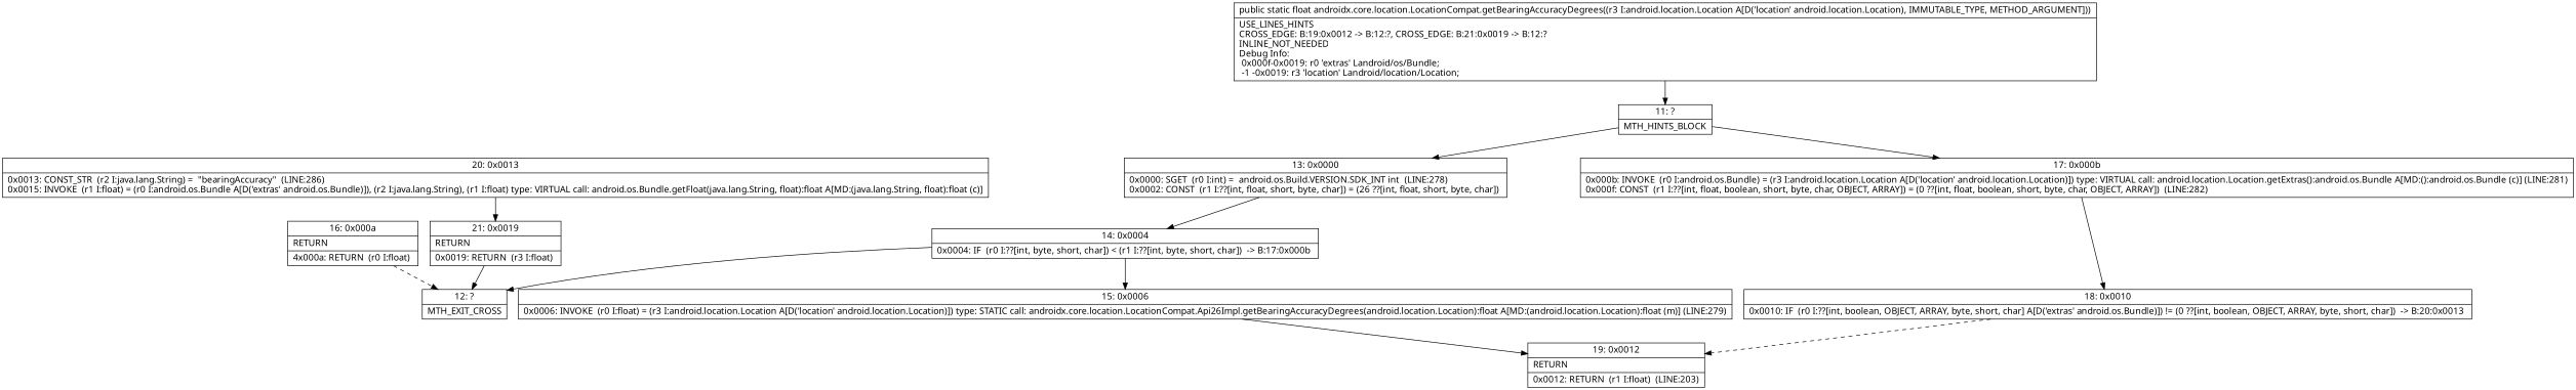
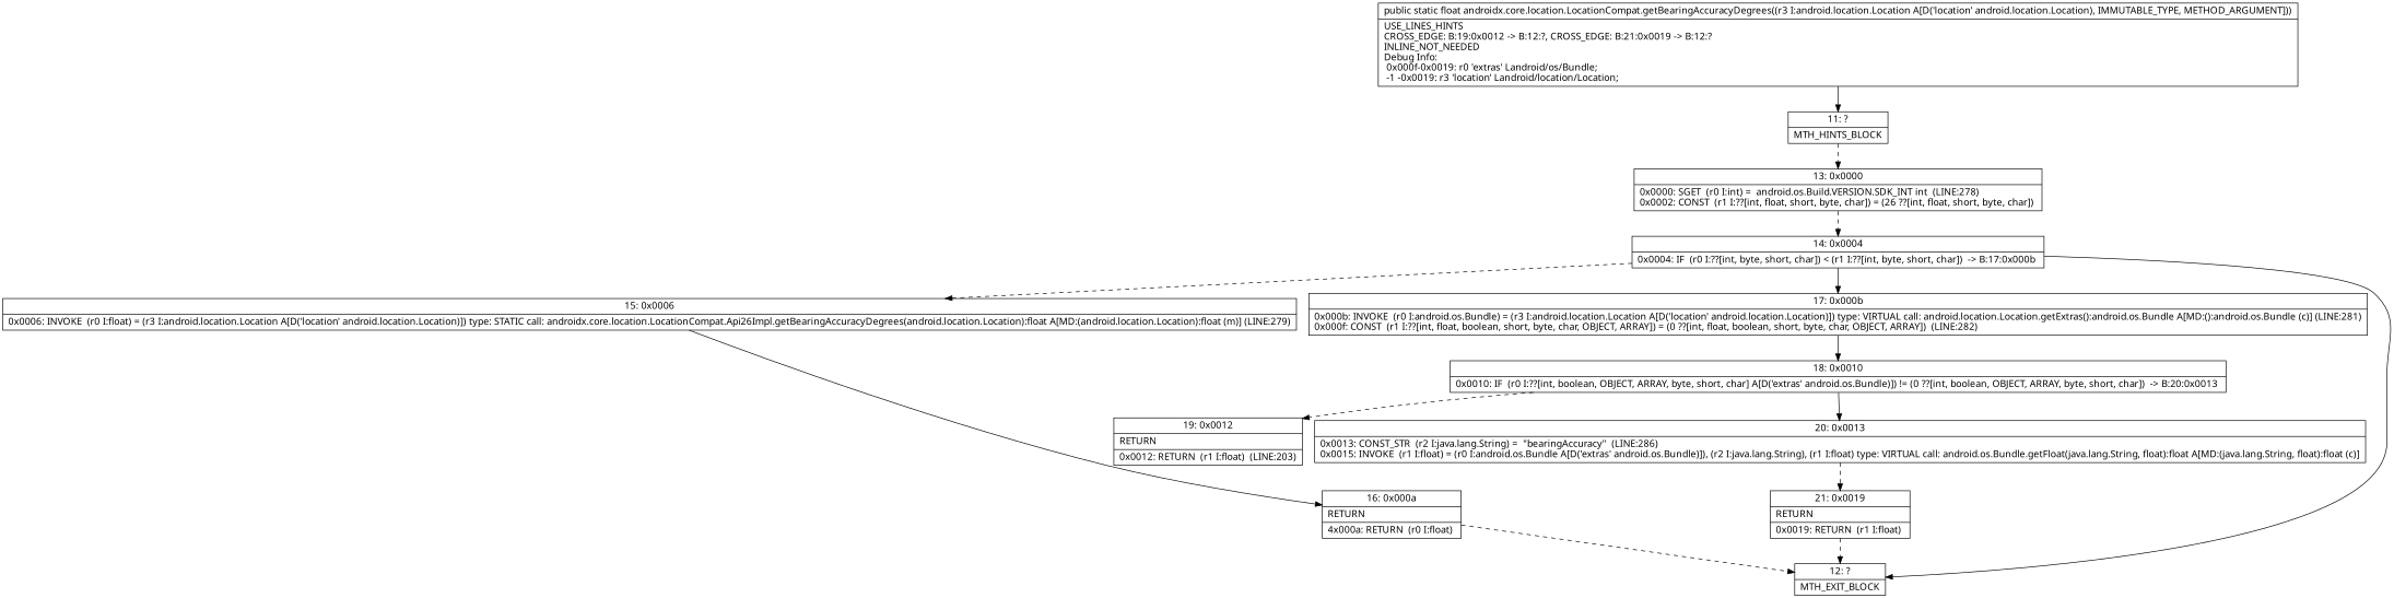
  digraph {
    fontname="Noto Sans"
    node [fontname="Noto Sans" shape=record]
    edge [fontname="Noto Sans"]
    n1 [label="{11\:\ ?|MTH_HINTS_BLOCK\l}"]
    n2 [label="{13\:\ 0x0000|0x0000: SGET  (r0 I:int) =  android.os.Build.VERSION.SDK_INT int  (LINE:278)\l0x0002: CONST  (r1 I:??[int, float, short, byte, char]) = (26 ??[int, float, short, byte, char]) \l}"]
    n3 [label="{14\:\ 0x0004|0x0004: IF  (r0 I:??[int, byte, short, char]) \< (r1 I:??[int, byte, short, char])  \-\> B:17:0x000b \l}"]
    n4 [label="{15\:\ 0x0006|0x0006: INVOKE  (r0 I:float) = (r3 I:android.location.Location A[D('location' android.location.Location)]) type: STATIC call: androidx.core.location.LocationCompat.Api26Impl.getBearingAccuracyDegrees(android.location.Location):float A[MD:(android.location.Location):float (m)] (LINE:279)\l}"]
    n5 [label="{17\:\ 0x000b|0x000b: INVOKE  (r0 I:android.os.Bundle) = (r3 I:android.location.Location A[D('location' android.location.Location)]) type: VIRTUAL call: android.location.Location.getExtras():android.os.Bundle A[MD:():android.os.Bundle (c)] (LINE:281)\l0x000f: CONST  (r1 I:??[int, float, boolean, short, byte, char, OBJECT, ARRAY]) = (0 ??[int, float, boolean, short, byte, char, OBJECT, ARRAY])  (LINE:282)\l}"]
-   n6 [label="{12\:\ ?|MTH_EXIT_CROSS\l}"]
+   n6 [label="{12\:\ ?|MTH_EXIT_BLOCK\l}"]
    n7 [label="{16\:\ 0x000a|RETURN\l|4x000a: RETURN  (r0 I:float) \l}"]
    n8 [label="{18\:\ 0x0010|0x0010: IF  (r0 I:??[int, boolean, OBJECT, ARRAY, byte, short, char] A[D('extras' android.os.Bundle)]) != (0 ??[int, boolean, OBJECT, ARRAY, byte, short, char])  \-\> B:20:0x0013 \l}"]
    n9 [label="{19\:\ 0x0012|RETURN\l|0x0012: RETURN  (r1 I:float)  (LINE:203)\l}"]
    n10 [label="{20\:\ 0x0013|0x0013: CONST_STR  (r2 I:java.lang.String) =  \"bearingAccuracy\"  (LINE:286)\l0x0015: INVOKE  (r1 I:float) = (r0 I:android.os.Bundle A[D('extras' android.os.Bundle)]), (r2 I:java.lang.String), (r1 I:float) type: VIRTUAL call: android.os.Bundle.getFloat(java.lang.String, float):float A[MD:(java.lang.String, float):float (c)]\l}"]
-   n11 [label="{21\:\ 0x0019|RETURN\l|0x0019: RETURN  (r3 I:float) \l}"]
+   n11 [label="{21\:\ 0x0019|RETURN\l|0x0019: RETURN  (r1 I:float) \l}"]
    n12 [label="{public static float androidx.core.location.LocationCompat.getBearingAccuracyDegrees((r3 I:android.location.Location A[D('location' android.location.Location), IMMUTABLE_TYPE, METHOD_ARGUMENT]))  | USE_LINES_HINTS\lCROSS_EDGE: B:19:0x0012 \-\> B:12:?, CROSS_EDGE: B:21:0x0019 \-\> B:12:?\lINLINE_NOT_NEEDED\lDebug Info:\l  0x000f\-0x0019: r0 'extras' Landroid\/os\/Bundle;\l  \-1 \-0x0019: r3 'location' Landroid\/location\/Location;\l}"]
-   n1 -> n2
-   n2 -> n3
-   n3 -> n4 [style=solid]
-   n1 -> n5
+   n1 -> n2 [style=dashed]
+   n2 -> n3 [style=dashed]
+   n3 -> n4 [style=dashed]
+   n3 -> n5
    n3 -> n6
-   n4 -> n9
+   n4 -> n7
    n5 -> n8
    n7 -> n6 [style=dashed]
    n8 -> n9 [style=dashed]
-   n10 -> n11
-   n11 -> n6
+   n8 -> n10
+   n10 -> n11 [style=dashed]
+   n11 -> n6 [style=dashed]
    n12 -> n1
  }
